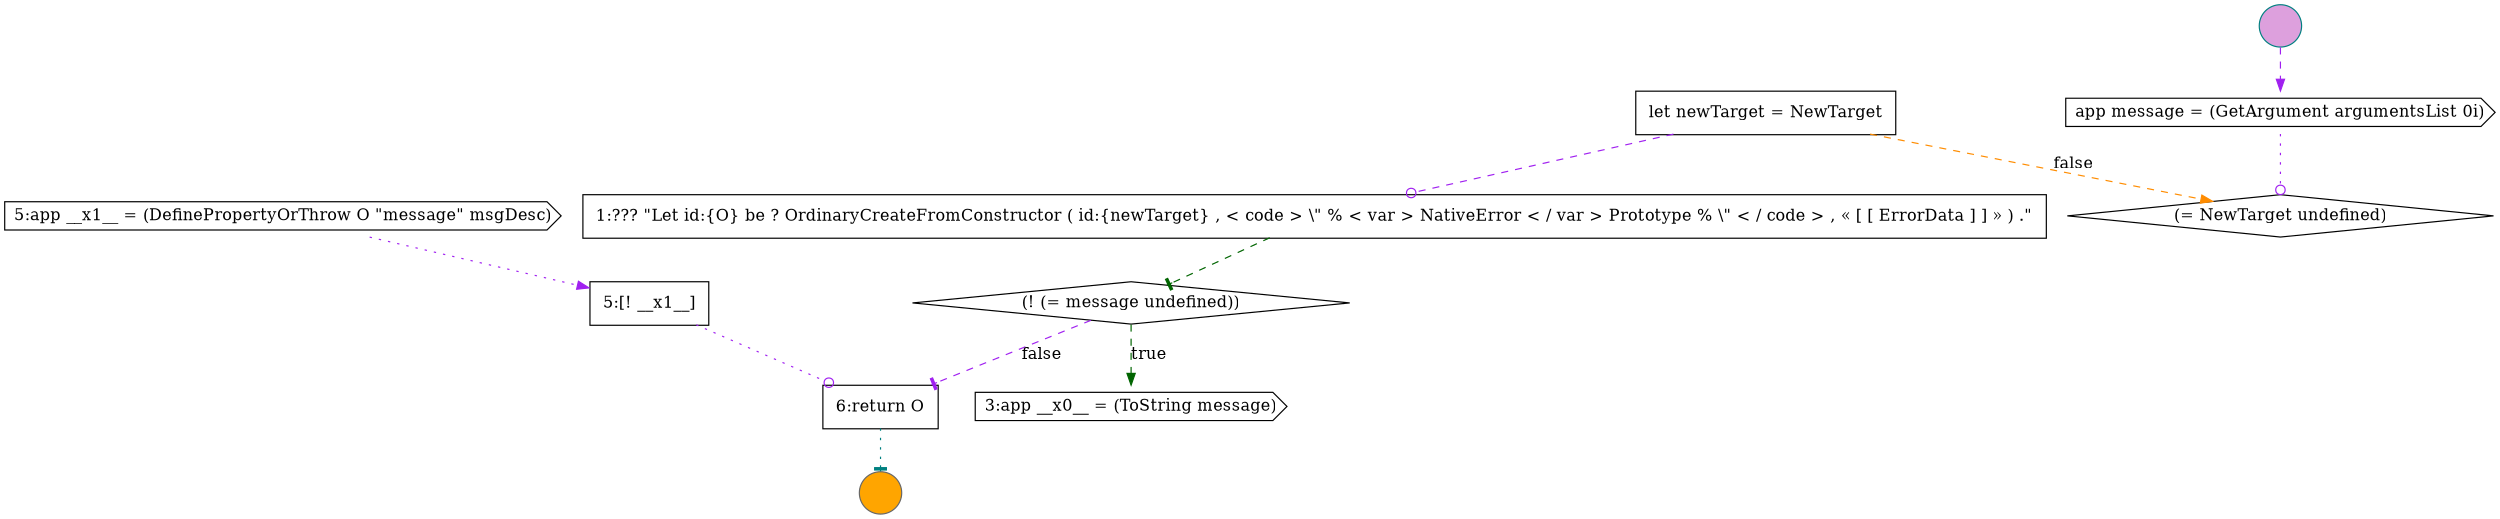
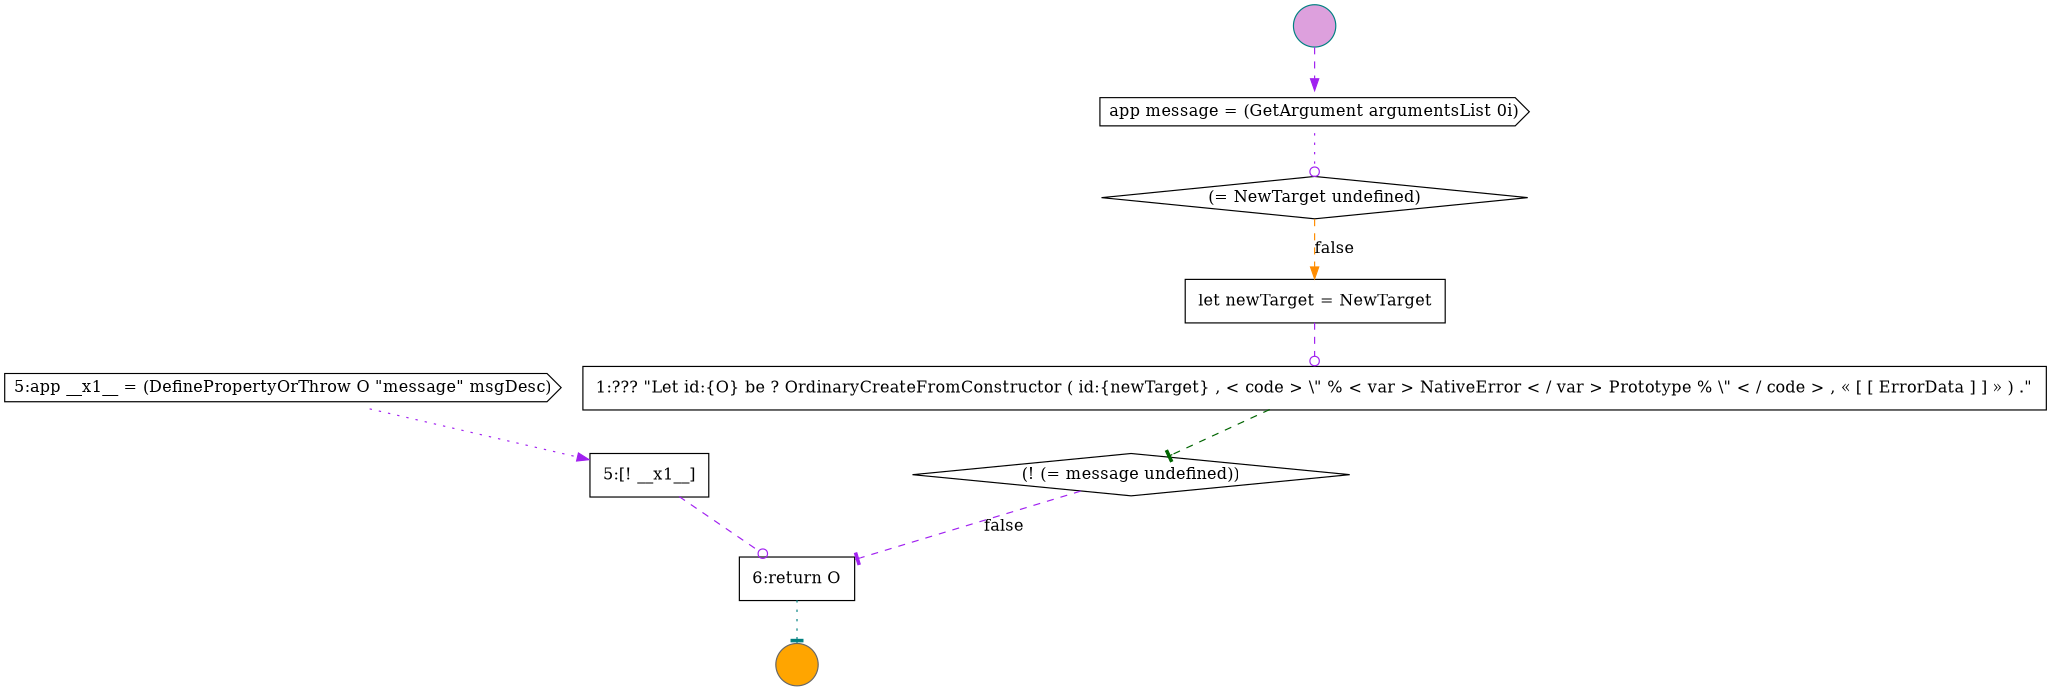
  digraph {
    node [color=black fillcolor=white shape=none style=filled]
    edge [arrowhead=normal color=purple style=dashed]
-   n1 [label=<<font color="black">3:app __x0__ = (ToString message)</font>> shape=cds]
    n2 [label=<<font color="black">     <table border="0" cellborder="1" cellspacing="0" cellpadding="10">       <tr><td align="left">1:??? &quot;Let id:{O} be ? OrdinaryCreateFromConstructor ( id:{newTarget} , &lt; code &gt; \&quot; % &lt; var &gt; NativeError &lt; / var &gt; Prototype % \&quot; &lt; / code &gt; , &laquo; [ [ ErrorData ] ] &raquo; ) .&quot;</td></tr>     </table>   </font>> margin=0]
    n3 [label=<<font color="black">(! (= message undefined))</font>> shape=diamond]
    n4 [label=<<font color="black">5:app __x1__ = (DefinePropertyOrThrow O &quot;message&quot; msgDesc)</font>> shape=cds]
    n5 [label=<<font color="black">     <table border="0" cellborder="1" cellspacing="0" cellpadding="10">       <tr><td align="left">5:[! __x1__]</td></tr>     </table>   </font>> margin=0]
    n6 [label=<<font color="black">     <table border="0" cellborder="1" cellspacing="0" cellpadding="10">       <tr><td align="left">6:return O</td></tr>     </table>   </font>> margin=0]
    n7 [color=gray40 fillcolor=orange label=" " shape=circle]
    n8 [label=<<font color="black">app message = (GetArgument argumentsList 0i)</font>> shape=cds]
    n9 [label=<<font color="black">(= NewTarget undefined)</font>> shape=diamond]
    n10 [label=<<font color="black">     <table border="0" cellborder="1" cellspacing="0" cellpadding="10">       <tr><td align="left">let newTarget = NewTarget</td></tr>     </table>   </font>> margin=0]
    n11 [color=teal fillcolor=plum label=" " shape=circle]
    n2 -> n3 [arrowhead=tee color=darkgreen]
-   n3 -> n1 [color=darkgreen label=<<font color="black">true</font>>]
    n3 -> n6 [arrowhead=tee label=<<font color="black">false</font>>]
    n4 -> n5 [style=dotted]
-   n5 -> n6 [arrowhead=odot style=dotted]
+   n5 -> n6 [arrowhead=odot]
    n6 -> n7 [arrowhead=tee color=teal style=dotted]
    n8 -> n9 [arrowhead=odot style=dotted]
-   n10 -> n9 [color=darkorange label=<<font color="black">false</font>>]
+   n9 -> n10 [color=darkorange label=<<font color="black">false</font>>]
    n10 -> n2 [arrowhead=odot]
    n11 -> n8
  }
